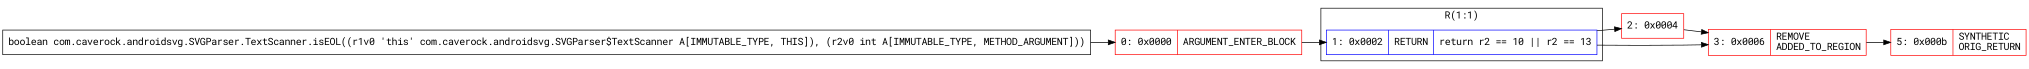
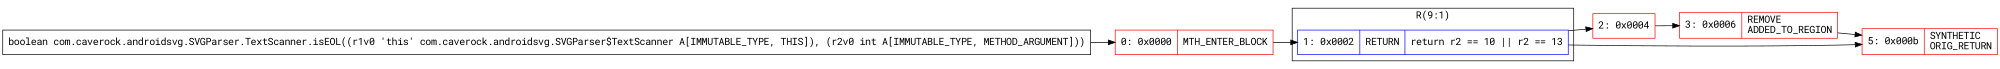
  digraph {
    fontname="Roboto Mono"
    rankdir=LR
    node [color=red fontname="Roboto Mono" shape=record]
    edge [fontname="Roboto Mono"]
    n1 [color=blue label="{1\:\ 0x0002|RETURN\l|return r2 == 10 \|\| r2 == 13\l}"]
    n2 [label="{2\:\ 0x0004}"]
    n3 [label="{5\:\ 0x000b|SYNTHETIC\lORIG_RETURN\l}"]
    n4 [label="{3\:\ 0x0006|REMOVE\lADDED_TO_REGION\l}"]
-   n5 [label="{0\:\ 0x0000|ARGUMENT_ENTER_BLOCK\l}"]
+   n5 [label="{0\:\ 0x0000|MTH_ENTER_BLOCK\l}"]
    n6 [label="{boolean com.caverock.androidsvg.SVGParser.TextScanner.isEOL((r1v0 'this' com.caverock.androidsvg.SVGParser$TextScanner A[IMMUTABLE_TYPE, THIS]), (r2v0 int A[IMMUTABLE_TYPE, METHOD_ARGUMENT])) }" color=""]
    subgraph cluster_1 {
-     label="R(1:1)"
+     label="R(9:1)"
      n1
    }
    n1 -> n2
-   n1 -> n4
+   n1 -> n3
    n2 -> n4
    n4 -> n3
    n5 -> n1
    n6 -> n5
  }
